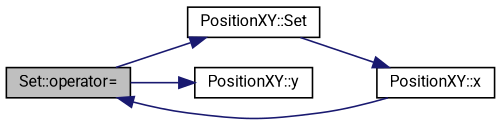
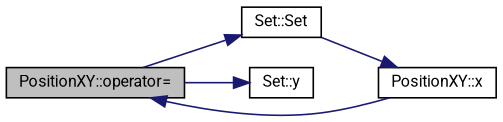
  digraph {
    fontname=Roboto
    rankdir=LR
    node [color=black fillcolor=white fontname=Roboto fontsize=10 shape=record style=filled]
    edge [color=midnightblue fontname=Roboto fontsize=10 labelfontname=Helvetica labelfontsize=10 style=solid]
-   n1 [fillcolor=grey75 fontcolor=black height=0.2 label="Set::operator=" width=0.4]
-   n2 [height=0.2 label="PositionXY::Set" width=0.4]
-   n3 [height=0.2 label="PositionXY::y" width=0.4]
+   n1 [fillcolor=grey75 fontcolor=black height=0.2 label="PositionXY::operator=" width=0.4]
+   n2 [height=0.2 label="Set::Set" width=0.4]
+   n3 [height=0.2 label="Set::y" width=0.4]
    n4 [height=0.2 label="PositionXY::x" width=0.4]
    n1 -> n2
    n1 -> n3
    n2 -> n4
    n4 -> n1
  }
